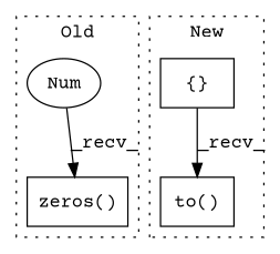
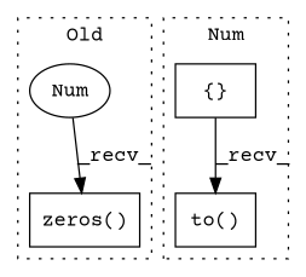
  digraph {
    fontname="Courier Prime"
    node [a=75 fontname="Courier Prime" shape=box]
    edge [fontname="Courier Prime"]
    n1 [l="12,57" label="zeros()" s="3326,3345"]
    n2 [a=76 l=1 label=Num s=3341 shape=ellipse]
    n3 [l="15,1" label="to()" s="3177,3212"]
    n4 [a=59 l="2,1" label="{}" s="2766,2766"]
    subgraph cluster_1 {
      label=Old
      style=dotted
      n1
      n2
    }
    subgraph cluster_2 {
-     label=New
+     label=Num
      style=dotted
      n3
      n4
    }
    n2 -> n1 [label=_recv_]
    n4 -> n3 [label=_recv_]
  }
